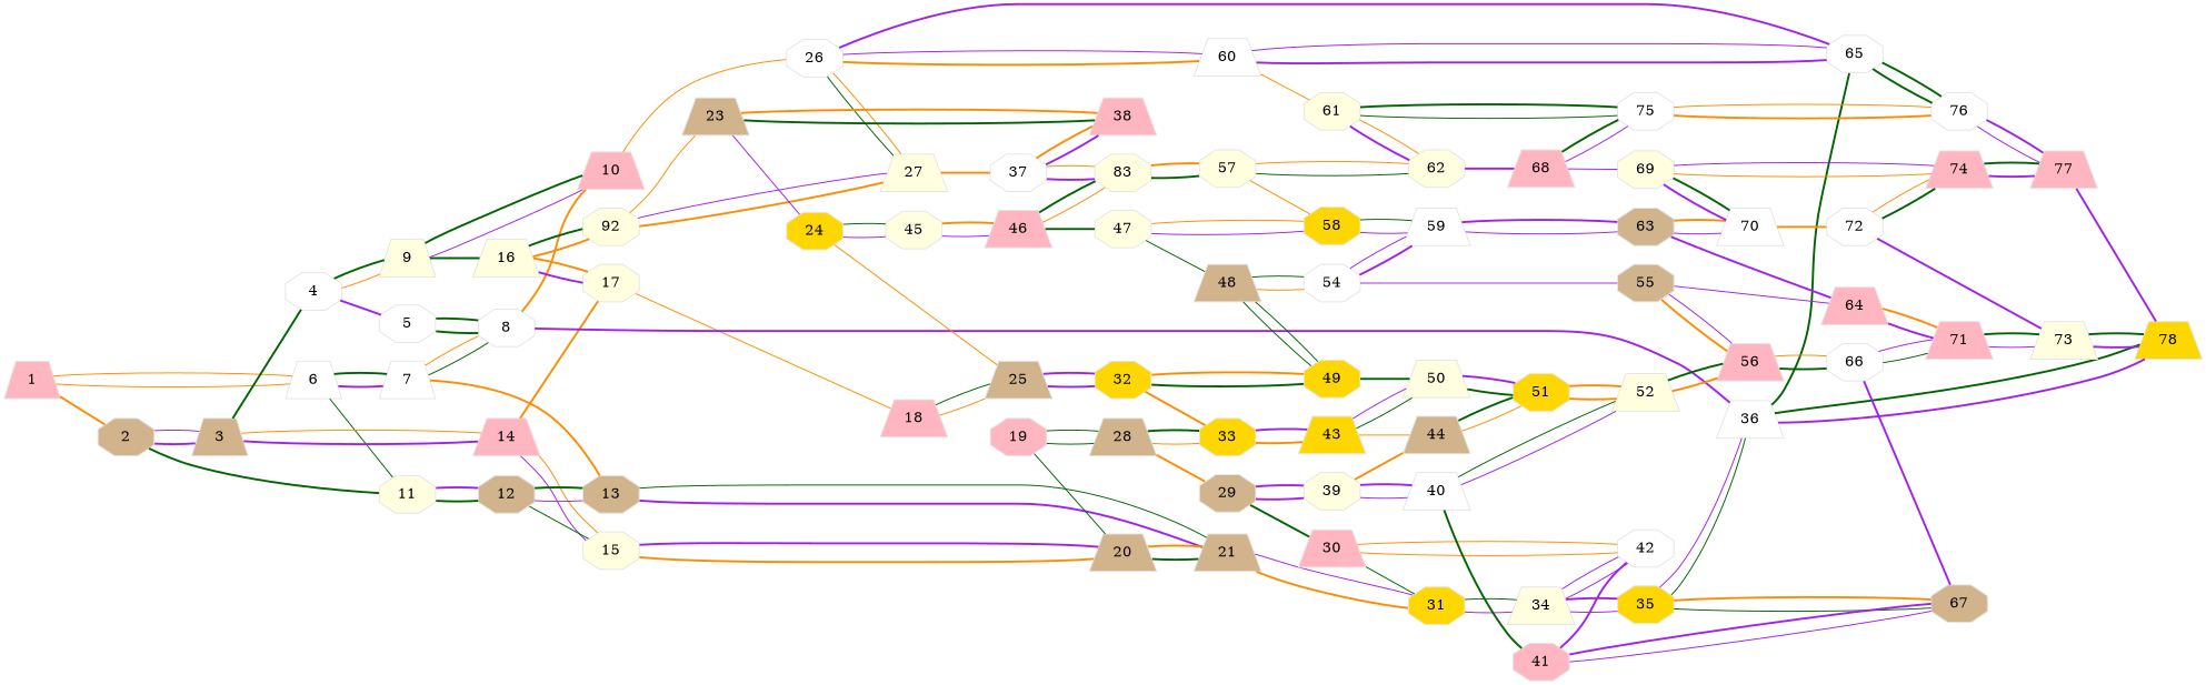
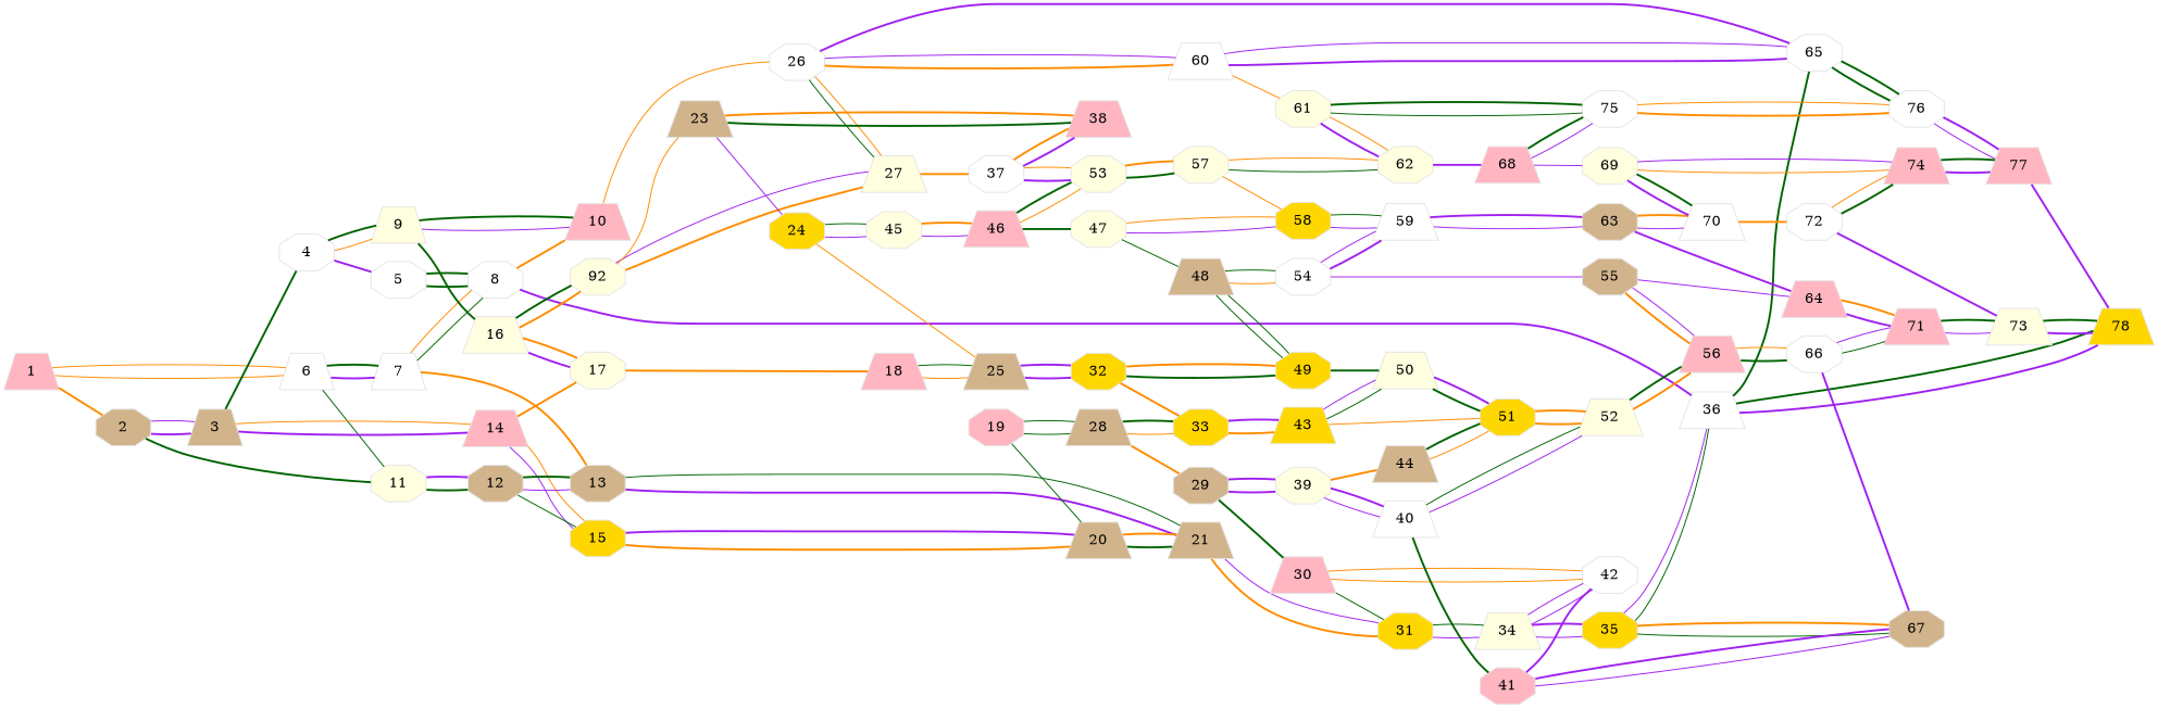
  graph {
    rankdir=LR
    node [color=gray90 fillcolor=white shape=octagon style=filled]
    edge [color=purple style=bold]
    1 [fillcolor=lightpink shape=trapezium]
    2 [fillcolor=tan]
    6 [shape=trapezium]
    3 [fillcolor=tan shape=trapezium]
    11 [fillcolor=lightyellow]
    7 [shape=trapezium]
    4
    14 [fillcolor=lightpink shape=trapezium]
    12 [fillcolor=tan]
    5
    9 [fillcolor=lightyellow shape=trapezium]
-   15 [fillcolor=lightyellow]
+   15 [fillcolor=gold]
    17 [fillcolor=lightyellow]
    8
    10 [fillcolor=lightpink shape=trapezium]
    16 [fillcolor=lightyellow shape=trapezium]
    36 [shape=trapezium]
    13 [fillcolor=tan]
    21 [fillcolor=tan shape=trapezium]
    26
    65
    78 [fillcolor=gold shape=trapezium]
    n23 [fillcolor=lightyellow label=92]
    27 [fillcolor=lightyellow shape=trapezium]
    60 [shape=trapezium]
    76
    20 [fillcolor=tan shape=trapezium]
    31 [fillcolor=gold]
    18 [fillcolor=lightpink shape=trapezium]
    23 [fillcolor=tan shape=trapezium]
    25 [fillcolor=tan shape=trapezium]
    19 [fillcolor=lightpink]
    28 [fillcolor=tan shape=trapezium]
    32 [fillcolor=gold]
    29 [fillcolor=tan]
    33 [fillcolor=gold]
    34 [fillcolor=lightyellow shape=trapezium]
    24 [fillcolor=gold]
    38 [fillcolor=lightpink shape=trapezium]
    37
    45 [fillcolor=lightyellow]
    46 [fillcolor=lightpink shape=trapezium]
    49 [fillcolor=gold]
    61 [fillcolor=lightyellow]
-   53 [fillcolor=lightyellow label=83]
+   53 [fillcolor=lightyellow]
    30 [fillcolor=lightpink shape=trapezium]
    39 [fillcolor=lightyellow]
    43 [fillcolor=gold shape=trapezium]
    42
    40 [shape=trapezium]
    44 [fillcolor=tan shape=trapezium]
    35 [fillcolor=gold]
    50 [fillcolor=lightyellow shape=trapezium]
    67 [fillcolor=tan]
    57 [fillcolor=lightyellow]
    41 [fillcolor=lightpink]
    52 [fillcolor=lightyellow shape=trapezium]
    51 [fillcolor=gold]
    56 [fillcolor=lightpink shape=trapezium]
    47 [fillcolor=lightyellow]
    48 [fillcolor=tan shape=trapezium]
    58 [fillcolor=gold]
    54
    59 [shape=trapezium]
    55 [fillcolor=tan]
    66
    62 [fillcolor=lightyellow]
    64 [fillcolor=lightpink shape=trapezium]
    63 [fillcolor=tan]
    71 [fillcolor=lightpink shape=trapezium]
    68 [fillcolor=lightpink shape=trapezium]
    70 [shape=trapezium]
    75
    69 [fillcolor=lightyellow]
    72
    73 [fillcolor=lightyellow shape=trapezium]
    77 [fillcolor=lightpink shape=trapezium]
    74 [fillcolor=lightpink shape=trapezium]
    1 -- 2 [color=darkorange]
    1 -- 6 [color=darkorange style=solid]
    1 -- 6 [color=darkorange style=solid]
    2 -- 3
    2 -- 3 [style=solid]
    2 -- 11 [color=darkgreen]
    6 -- 11 [color=darkgreen style=solid]
    6 -- 7
    6 -- 7 [color=darkgreen]
    3 -- 4 [color=darkgreen]
    3 -- 14
    3 -- 14 [color=darkorange style=solid]
    11 -- 12 [color=darkgreen]
    11 -- 12
    7 -- 8 [color=darkgreen style=solid]
    7 -- 8 [color=darkorange style=solid]
    7 -- 13 [color=darkorange]
    4 -- 5
    4 -- 9 [color=darkorange style=solid]
    4 -- 9 [color=darkgreen]
    14 -- 15 [style=solid]
    14 -- 15 [color=darkorange style=solid]
    14 -- 17 [color=darkorange]
    12 -- 15 [color=darkgreen style=solid]
    12 -- 13 [style=solid]
    12 -- 13 [color=darkgreen]
    5 -- 8 [color=darkgreen]
    5 -- 8 [color=darkgreen]
    9 -- 10 [style=solid]
    9 -- 10 [color=darkgreen]
    9 -- 16 [color=darkgreen]
    15 -- 20 [color=darkorange]
    15 -- 20
-   17 -- 18 [color=darkorange style=solid]
+   17 -- 18 [color=darkorange]
    8 -- 10 [color=darkorange]
    8 -- 36
    10 -- 26 [color=darkorange style=solid]
    16 -- 17
    16 -- 17 [color=darkorange]
    16 -- n23 [color=darkorange]
    16 -- n23 [color=darkgreen]
    36 -- 65 [color=darkgreen]
    36 -- 78
    36 -- 78 [color=darkgreen]
    13 -- 21
    13 -- 21 [color=darkgreen style=solid]
    21 -- 31 [color=darkorange]
    21 -- 31 [style=solid]
    26 -- 65
    26 -- 27 [color=darkgreen style=solid]
    26 -- 27 [color=darkorange style=solid]
    26 -- 60 [color=darkorange]
    26 -- 60 [style=solid]
    65 -- 76 [color=darkgreen]
    65 -- 76 [color=darkgreen]
    n23 -- 27 [color=darkorange]
    n23 -- 27 [style=solid]
    n23 -- 23 [color=darkorange style=solid]
    27 -- 37 [color=darkorange]
    60 -- 65
    60 -- 65 [style=solid]
    60 -- 61 [color=darkorange style=solid]
    76 -- 77 [style=solid]
    76 -- 77
    20 -- 21 [color=darkgreen]
    20 -- 21 [color=darkorange]
    31 -- 34 [style=solid]
    31 -- 34 [color=darkgreen style=solid]
    18 -- 25 [color=darkorange style=solid]
    18 -- 25 [color=darkgreen style=solid]
    23 -- 24 [style=solid]
    23 -- 38 [color=darkgreen]
    23 -- 38 [color=darkorange]
    25 -- 32
    25 -- 32
    19 -- 20 [color=darkgreen style=solid]
    19 -- 28 [color=darkgreen style=solid]
    19 -- 28 [color=darkgreen style=solid]
    28 -- 29 [color=darkorange]
    28 -- 33 [color=darkorange style=solid]
    28 -- 33 [color=darkgreen]
    32 -- 33 [color=darkorange]
    32 -- 49 [color=darkgreen]
    32 -- 49 [color=darkorange]
    29 -- 30 [color=darkgreen]
    29 -- 39
    29 -- 39
    33 -- 43 [color=darkorange]
    33 -- 43
    34 -- 42 [style=solid]
    34 -- 42 [style=solid]
    34 -- 35 [style=solid]
    34 -- 35
    24 -- 25 [color=darkorange style=solid]
    24 -- 45 [style=solid]
    24 -- 45 [color=darkgreen style=solid]
    37 -- 38
    37 -- 38 [color=darkorange]
    37 -- 53
    37 -- 53 [color=darkorange style=solid]
    45 -- 46 [style=solid]
    45 -- 46 [color=darkorange]
    46 -- 53 [color=darkorange style=solid]
    46 -- 53 [color=darkgreen]
    46 -- 47 [color=darkgreen]
    49 -- 50 [color=darkgreen]
    61 -- 62
    61 -- 62 [color=darkorange style=solid]
    61 -- 75 [color=darkgreen style=solid]
    61 -- 75 [color=darkgreen]
    53 -- 57 [color=darkgreen]
    53 -- 57 [color=darkorange]
    30 -- 31 [color=darkgreen style=solid]
    30 -- 42 [color=darkorange style=solid]
    30 -- 42 [color=darkorange style=solid]
    39 -- 40 [style=solid]
    39 -- 40
    39 -- 44 [color=darkorange]
-   43 -- 44 [color=darkorange style=solid]
+   43 -- 51 [color=darkorange style=solid]
    43 -- 50 [color=darkgreen style=solid]
    43 -- 50 [style=solid]
    40 -- 41 [color=darkgreen]
    40 -- 52 [style=solid]
    40 -- 52 [color=darkgreen style=solid]
    44 -- 51 [color=darkorange style=solid]
    44 -- 51 [color=darkgreen]
    35 -- 36 [color=darkgreen style=solid]
    35 -- 36 [style=solid]
    35 -- 67 [color=darkgreen style=solid]
    35 -- 67 [color=darkorange]
    50 -- 51 [color=darkgreen]
    50 -- 51
    57 -- 58 [color=darkorange style=solid]
    57 -- 62 [color=darkgreen style=solid]
    57 -- 62 [color=darkorange style=solid]
    41 -- 42
    41 -- 67 [style=solid]
    41 -- 67
    52 -- 56 [color=darkorange]
    52 -- 56 [color=darkgreen]
    51 -- 52 [color=darkorange]
    51 -- 52 [color=darkorange]
    56 -- 66 [color=darkgreen]
    56 -- 66 [color=darkorange style=solid]
    47 -- 48 [color=darkgreen style=solid]
    47 -- 58 [style=solid]
    47 -- 58 [color=darkorange style=solid]
    48 -- 49 [color=darkgreen style=solid]
    48 -- 49 [color=darkgreen style=solid]
    48 -- 54 [color=darkorange style=solid]
    48 -- 54 [color=darkgreen style=solid]
    58 -- 59 [style=solid]
    58 -- 59 [color=darkgreen style=solid]
    54 -- 59
    54 -- 59 [style=solid]
    54 -- 55 [style=solid]
    59 -- 63 [style=solid]
    59 -- 63
    55 -- 56 [color=darkorange]
    55 -- 56 [style=solid]
    55 -- 64 [style=solid]
    66 -- 67
    66 -- 71 [color=darkgreen style=solid]
    66 -- 71 [style=solid]
    62 -- 68
    64 -- 71
    64 -- 71 [color=darkorange]
    63 -- 64
    63 -- 70 [style=solid]
    63 -- 70 [color=darkorange]
    71 -- 73 [style=solid]
    71 -- 73 [color=darkgreen]
    68 -- 75 [style=solid]
    68 -- 75 [color=darkgreen]
    68 -- 69 [style=solid]
    70 -- 72 [color=darkorange]
    75 -- 76 [color=darkorange]
    75 -- 76 [color=darkorange style=solid]
    69 -- 70
    69 -- 70 [color=darkgreen]
    69 -- 74 [color=darkorange style=solid]
    69 -- 74 [style=solid]
    72 -- 73
    72 -- 74 [color=darkgreen]
    72 -- 74 [color=darkorange style=solid]
    73 -- 78
    73 -- 78 [color=darkgreen]
    77 -- 78
    74 -- 77
    74 -- 77 [color=darkgreen]
  }
